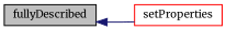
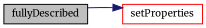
  digraph {
    rankdir=LR
    fontname=Merriweather
    node [fontname=Merriweather fontsize=10 shape=record]
    n1 [color=black fillcolor=grey75 fontcolor=black height=0.2 label=fullyDescribed style=filled width=0.4]
    n2 [color=red height=0.2 label=setProperties width=0.4]
-   n1 -> n2 [color=midnightblue dir=back fontname=Merriweather fontsize=10 labelfontname=Helvetica labelfontsize=10 style=solid]
+   n2 -> n1 [color=midnightblue dir=back fontname=Merriweather fontsize=10 labelfontname=Helvetica labelfontsize=10 style=solid]
  }
